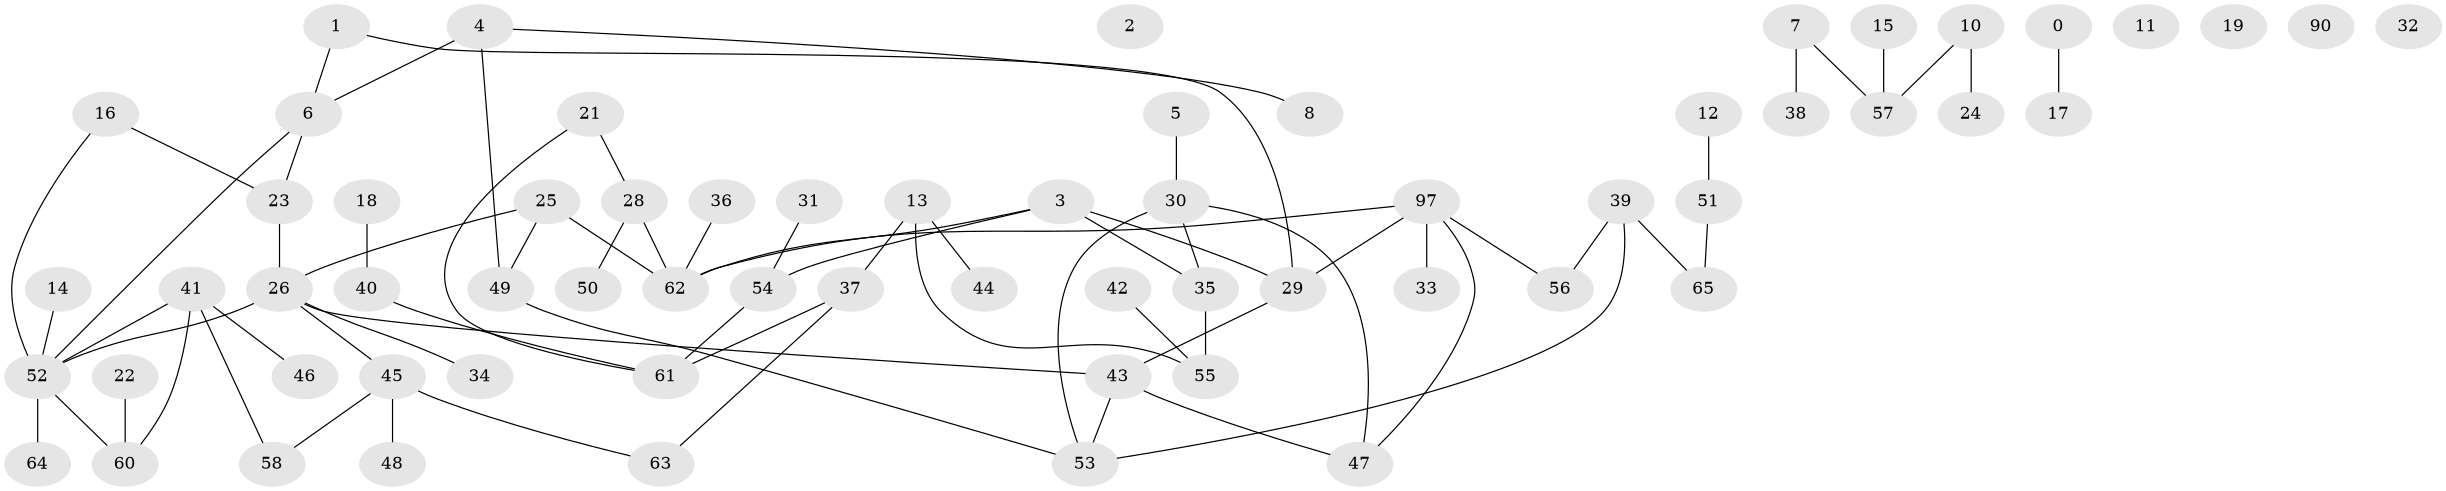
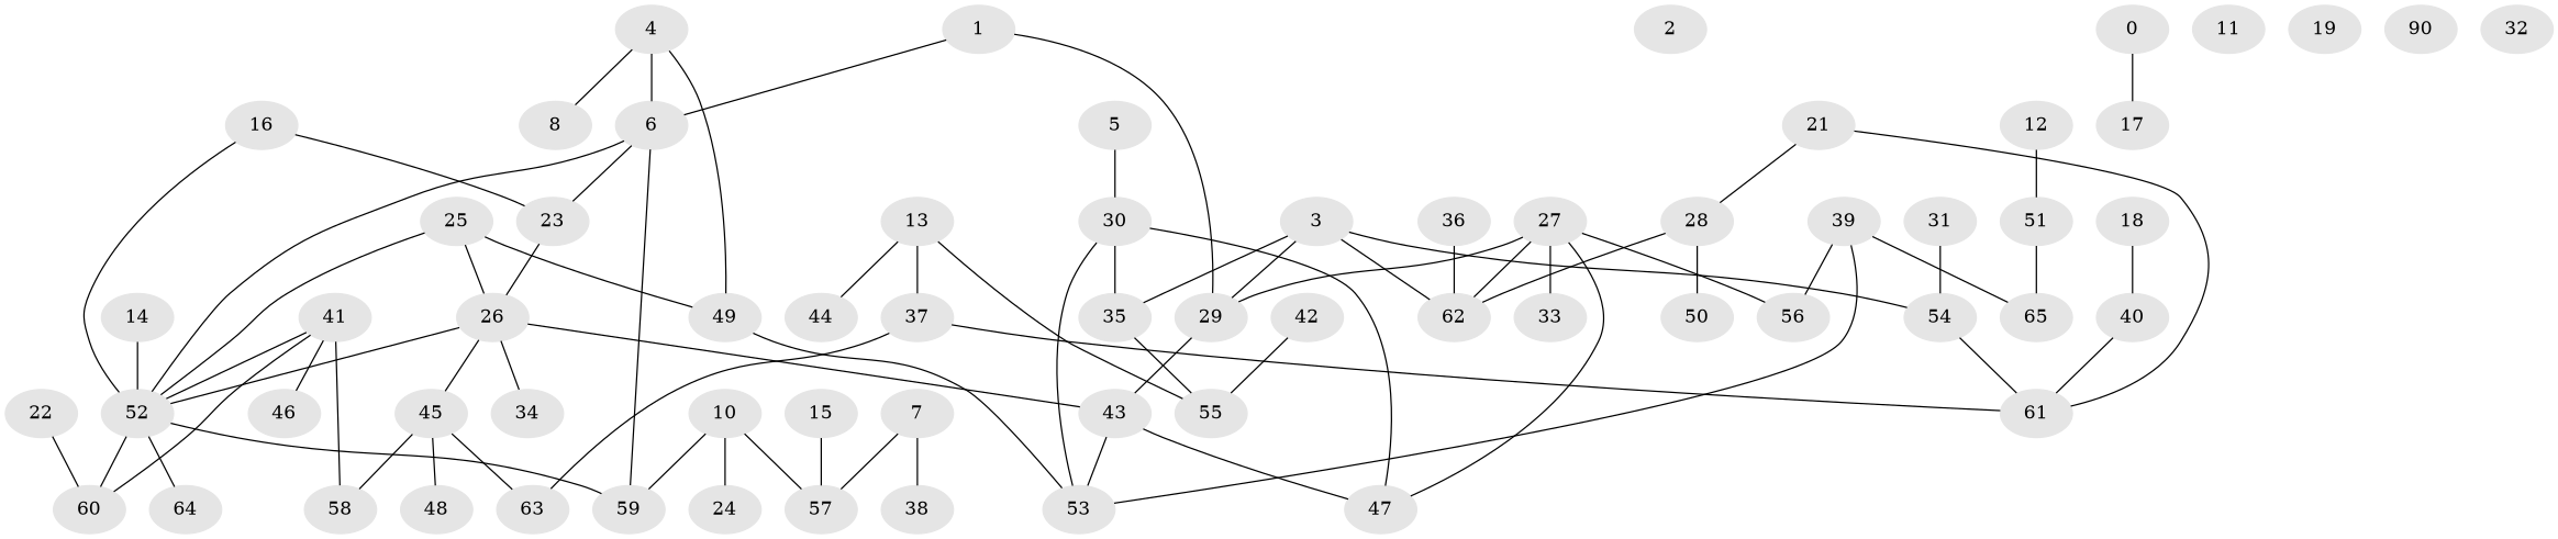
  graph {
    node [color=gray90 style=filled]
    1
    6
    29
    23
    52
+   59
    43
    2
    3
    35
    54
    62
    55
    61
    4
    8
    49
    53
    5
    30
    47
    26
    60
    64
    7
    38
    57
    n28 [label=0]
    17
    10
    24
    11
    12
    51
    65
    13
    37
    44
    63
    14
    15
    16
    18
    40
    19
    n46 [label=90]
    21
    28
    50
    22
    34
    45
    25
    58
    48
-   27 [label=97]
+   27
    33
    56
    36
    31
    32
    39
    41
    46
    42
    1 -- 6
    1 -- 29
    6 -- 23
    6 -- 52
+   6 -- 59
    29 -- 43
    23 -- 26
+   52 -- 59
    52 -- 60
    52 -- 64
    43 -- 53
    43 -- 47
    3 -- 29
    3 -- 35
    3 -- 54
    3 -- 62
    35 -- 55
    54 -- 61
    4 -- 6
    4 -- 8
    4 -- 49
    49 -- 53
    5 -- 30
    30 -- 35
    30 -- 53
    30 -- 47
    26 -- 52
    26 -- 43
    26 -- 34
    26 -- 45
    7 -- 38
    7 -- 57
    n28 -- 17
+   10 -- 59
    10 -- 57
    10 -- 24
    12 -- 51
    51 -- 65
    13 -- 55
    13 -- 37
    13 -- 44
    37 -- 61
    37 -- 63
    14 -- 52
    15 -- 57
    16 -- 23
    16 -- 52
    18 -- 40
    40 -- 61
    21 -- 61
    21 -- 28
    28 -- 62
    28 -- 50
    22 -- 60
    45 -- 63
    45 -- 58
    45 -- 48
-   25 -- 62
+   25 -- 52
    25 -- 49
    25 -- 26
    27 -- 29
    27 -- 62
    27 -- 47
    27 -- 33
    27 -- 56
    36 -- 62
    31 -- 54
    39 -- 53
    39 -- 65
    39 -- 56
    41 -- 52
    41 -- 60
    41 -- 58
    41 -- 46
    42 -- 55
  }
